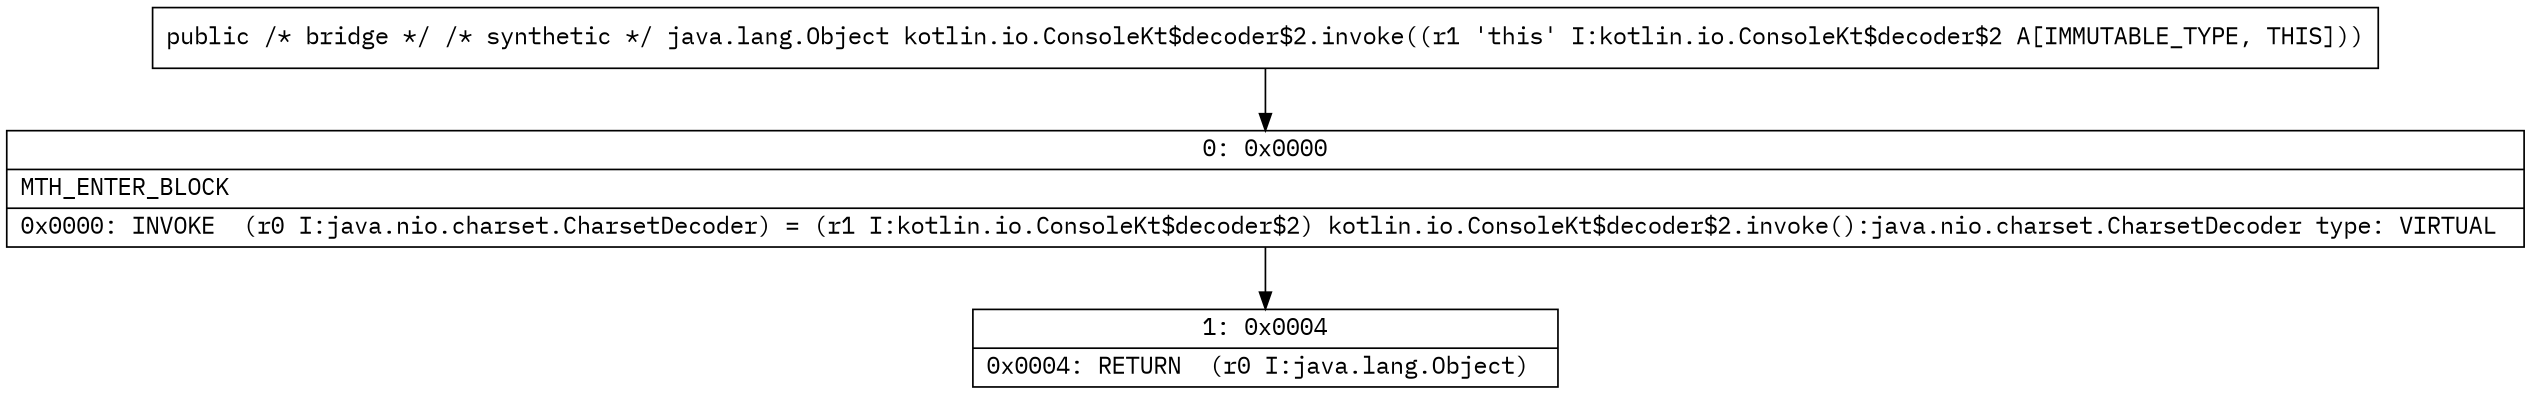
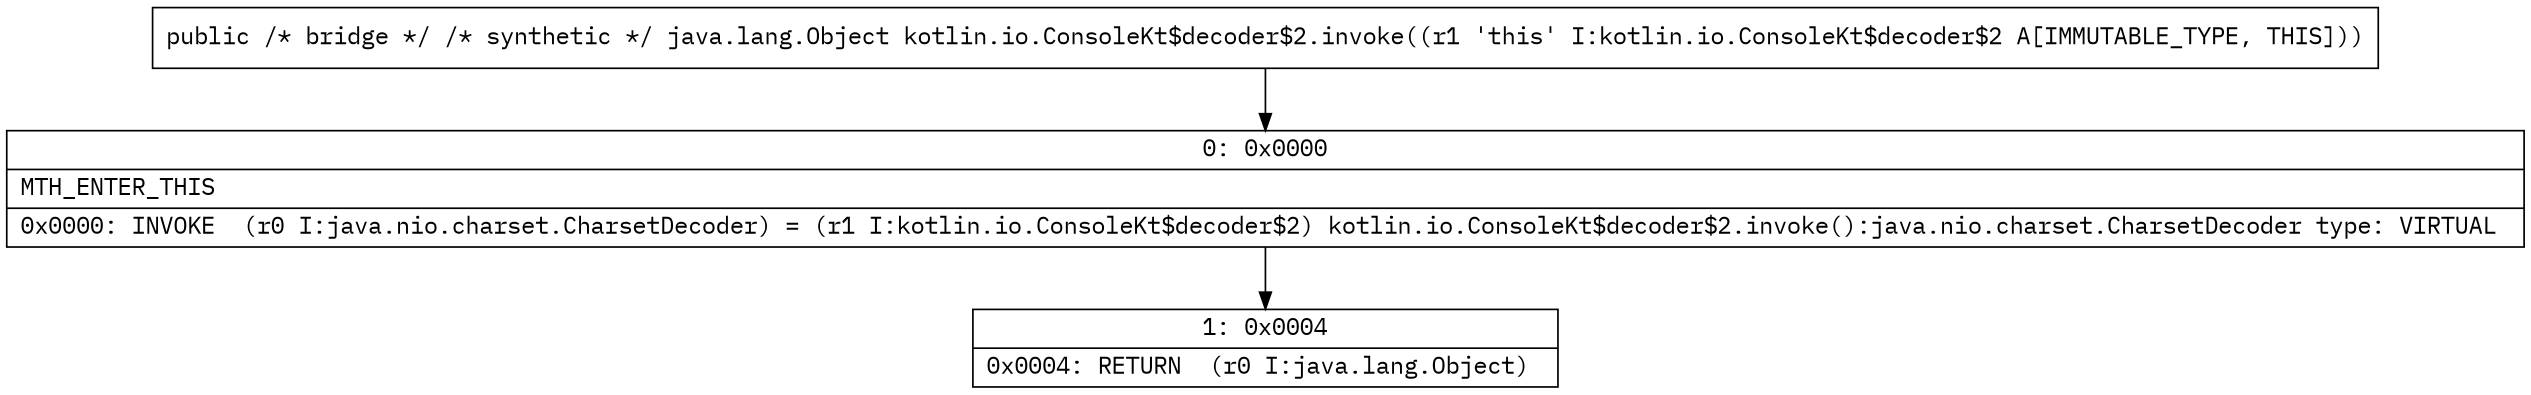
  digraph {
    fontname="IBM Plex Mono"
    node [shape=record fontname="IBM Plex Mono"]
    edge [fontname="IBM Plex Mono"]
-   n1 [label="{0\:\ 0x0000|MTH_ENTER_BLOCK\l|0x0000: INVOKE  (r0 I:java.nio.charset.CharsetDecoder) = (r1 I:kotlin.io.ConsoleKt$decoder$2) kotlin.io.ConsoleKt$decoder$2.invoke():java.nio.charset.CharsetDecoder type: VIRTUAL \l}"]
+   n1 [label="{0\:\ 0x0000|MTH_ENTER_THIS\l|0x0000: INVOKE  (r0 I:java.nio.charset.CharsetDecoder) = (r1 I:kotlin.io.ConsoleKt$decoder$2) kotlin.io.ConsoleKt$decoder$2.invoke():java.nio.charset.CharsetDecoder type: VIRTUAL \l}"]
    n2 [label="{1\:\ 0x0004|0x0004: RETURN  (r0 I:java.lang.Object) \l}"]
    n3 [label="{public \/* bridge *\/ \/* synthetic *\/ java.lang.Object kotlin.io.ConsoleKt$decoder$2.invoke((r1 'this' I:kotlin.io.ConsoleKt$decoder$2 A[IMMUTABLE_TYPE, THIS])) }"]
    n1 -> n2
    n3 -> n1
  }
